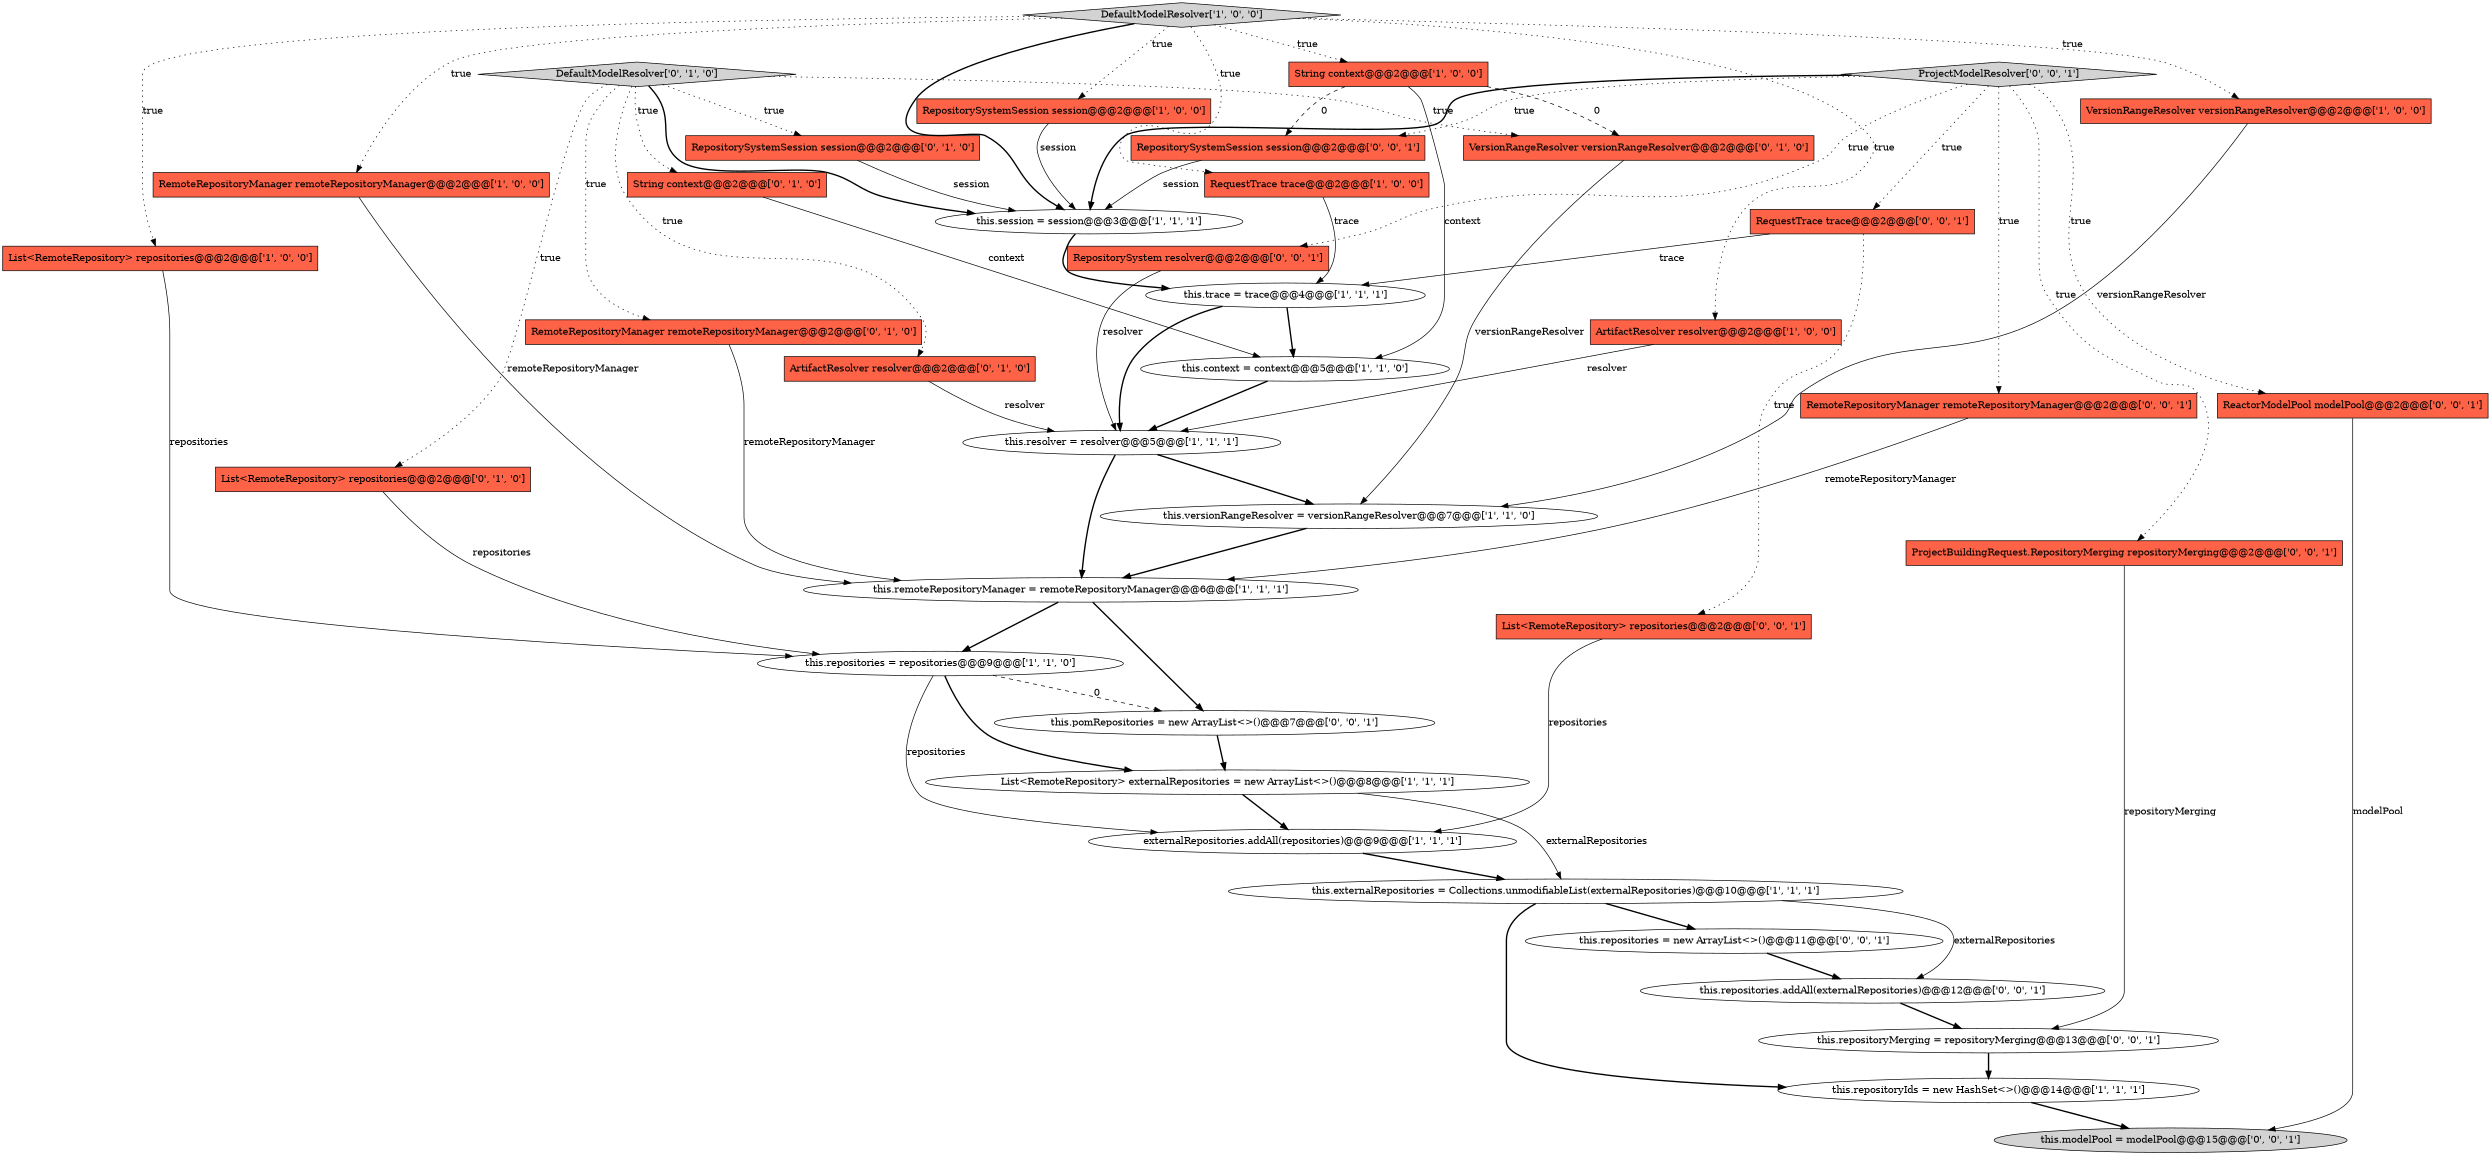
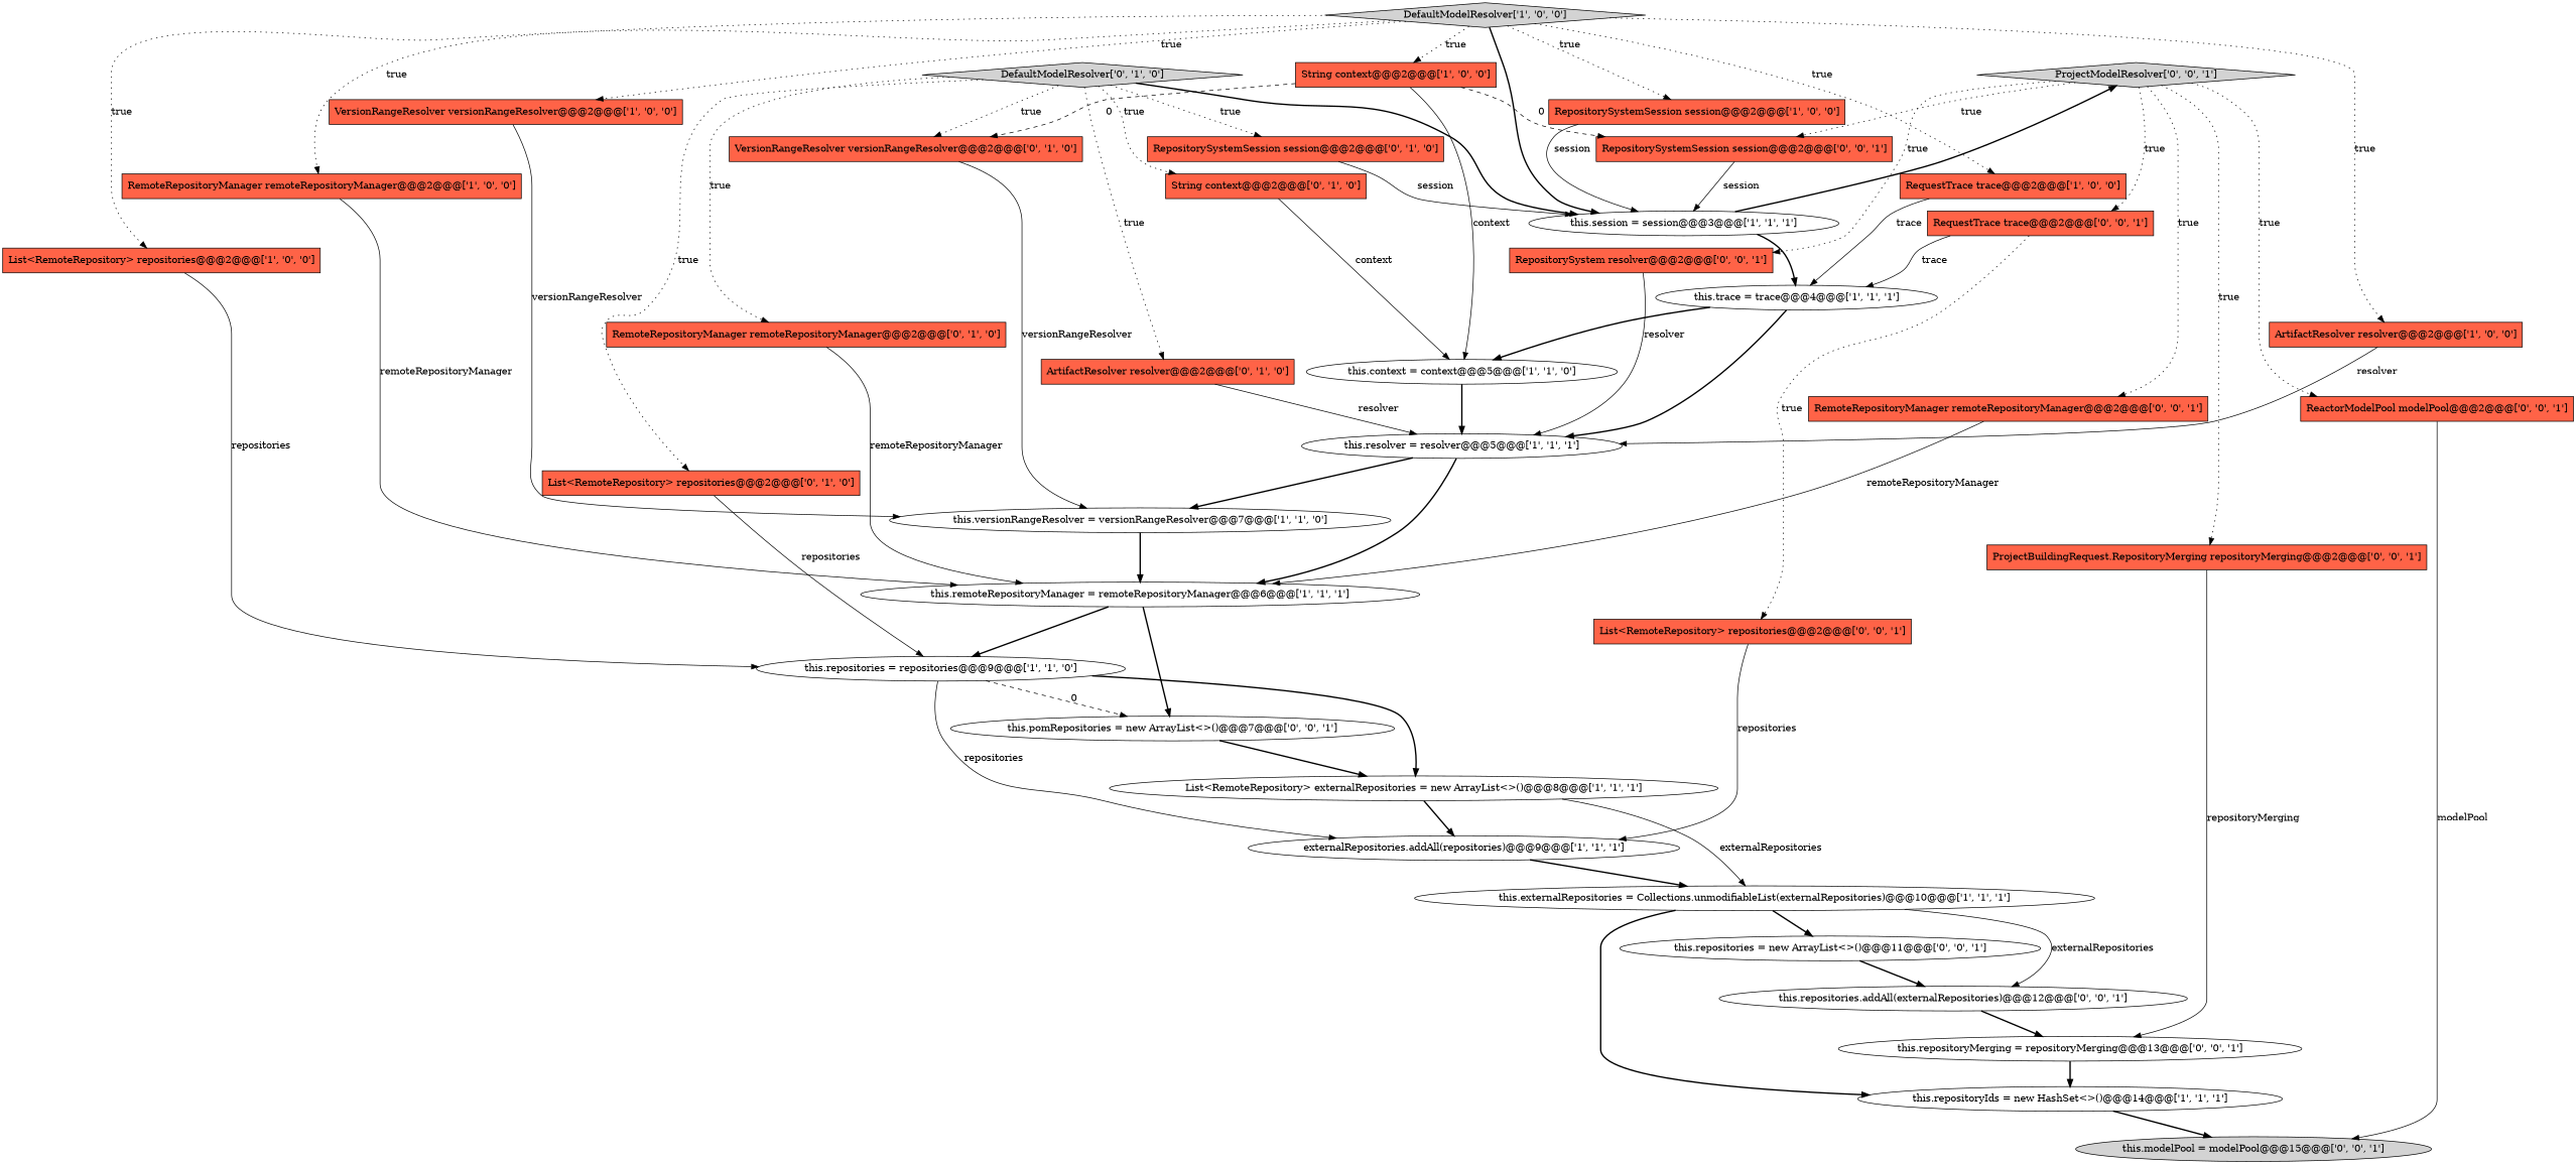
  digraph {
    node [fillcolor=tomato shape=box style=filled]
    edge [style=solid]
    n1 [label="RepositorySystem resolver@@@2@@@['0', '0', '1']"]
    n2 [fillcolor=white label="this.resolver = resolver@@@5@@@['1', '1', '1']" shape=ellipse]
    n3 [fillcolor=white label="this.remoteRepositoryManager = remoteRepositoryManager@@@6@@@['1', '1', '1']" shape=ellipse]
    n4 [fillcolor=white label="this.versionRangeResolver = versionRangeResolver@@@7@@@['1', '1', '0']" shape=ellipse]
    n5 [label="RepositorySystemSession session@@@2@@@['1', '0', '0']"]
    n6 [fillcolor=white label="this.session = session@@@3@@@['1', '1', '1']" shape=ellipse]
    n7 [fillcolor=white label="this.trace = trace@@@4@@@['1', '1', '1']" shape=ellipse]
    n8 [label="RemoteRepositoryManager remoteRepositoryManager@@@2@@@['0', '1', '0']"]
    n9 [fillcolor=white label="this.pomRepositories = new ArrayList<>()@@@7@@@['0', '0', '1']" shape=ellipse]
    n10 [fillcolor=white label="this.repositories = repositories@@@9@@@['1', '1', '0']" shape=ellipse]
    n11 [label="ArtifactResolver resolver@@@2@@@['0', '1', '0']"]
    n12 [fillcolor=white label="this.repositoryIds = new HashSet<>()@@@14@@@['1', '1', '1']" shape=ellipse]
    n13 [fillcolor=lightgray label="this.modelPool = modelPool@@@15@@@['0', '0', '1']" shape=ellipse]
    n14 [label="RemoteRepositoryManager remoteRepositoryManager@@@2@@@['1', '0', '0']"]
    n15 [fillcolor=white label="this.context = context@@@5@@@['1', '1', '0']" shape=ellipse]
    n16 [label="VersionRangeResolver versionRangeResolver@@@2@@@['1', '0', '0']"]
    n17 [label="String context@@@2@@@['1', '0', '0']"]
    n18 [label="RepositorySystemSession session@@@2@@@['0', '0', '1']"]
    n19 [label="VersionRangeResolver versionRangeResolver@@@2@@@['0', '1', '0']"]
    n20 [fillcolor=white label="this.repositoryMerging = repositoryMerging@@@13@@@['0', '0', '1']" shape=ellipse]
    n21 [fillcolor=lightgray label="DefaultModelResolver['0', '1', '0']" shape=diamond]
    n22 [label="String context@@@2@@@['0', '1', '0']"]
    n23 [label="List<RemoteRepository> repositories@@@2@@@['0', '1', '0']"]
    n24 [label="RepositorySystemSession session@@@2@@@['0', '1', '0']"]
    n25 [fillcolor=lightgray label="DefaultModelResolver['1', '0', '0']" shape=diamond]
    n26 [label="List<RemoteRepository> repositories@@@2@@@['1', '0', '0']"]
    n27 [label="ArtifactResolver resolver@@@2@@@['1', '0', '0']"]
    n28 [label="RequestTrace trace@@@2@@@['1', '0', '0']"]
    n29 [fillcolor=white label="List<RemoteRepository> externalRepositories = new ArrayList<>()@@@8@@@['1', '1', '1']" shape=ellipse]
    n30 [fillcolor=white label="this.externalRepositories = Collections.unmodifiableList(externalRepositories)@@@10@@@['1', '1', '1']" shape=ellipse]
    n31 [fillcolor=white label="externalRepositories.addAll(repositories)@@@9@@@['1', '1', '1']" shape=ellipse]
    n32 [fillcolor=white label="this.repositories.addAll(externalRepositories)@@@12@@@['0', '0', '1']" shape=ellipse]
    n33 [fillcolor=white label="this.repositories = new ArrayList<>()@@@11@@@['0', '0', '1']" shape=ellipse]
    n34 [label="ProjectBuildingRequest.RepositoryMerging repositoryMerging@@@2@@@['0', '0', '1']"]
    n35 [label="RemoteRepositoryManager remoteRepositoryManager@@@2@@@['0', '0', '1']"]
    n36 [label="RequestTrace trace@@@2@@@['0', '0', '1']"]
    n37 [label="List<RemoteRepository> repositories@@@2@@@['0', '0', '1']"]
    n38 [label="ReactorModelPool modelPool@@@2@@@['0', '0', '1']"]
    n39 [fillcolor=lightgray label="ProjectModelResolver['0', '0', '1']" shape=diamond]
    n1 -> n2 [label=resolver]
    n2 -> n3 [style=bold]
    n2 -> n4 [style=bold]
    n3 -> n9 [style=bold]
    n3 -> n10 [style=bold]
    n4 -> n3 [style=bold]
    n5 -> n6 [label=session]
    n6 -> n7 [style=bold]
    n7 -> n2 [style=bold]
    n7 -> n15 [style=bold]
    n8 -> n3 [label=remoteRepositoryManager]
    n9 -> n29 [style=bold]
    n10 -> n9 [label=0 style=dashed]
    n10 -> n29 [style=bold]
    n10 -> n31 [label=repositories]
    n11 -> n2 [label=resolver]
    n12 -> n13 [style=bold]
    n14 -> n3 [label=remoteRepositoryManager]
    n15 -> n2 [style=bold]
    n16 -> n4 [label=versionRangeResolver]
    n17 -> n15 [label=context]
    n17 -> n18 [label=0 style=dashed]
    n17 -> n19 [label=0 style=dashed]
    n18 -> n6 [label=session]
    n19 -> n4 [label=versionRangeResolver]
    n20 -> n12 [style=bold]
    n21 -> n6 [style=bold]
    n21 -> n8 [label=true style=dotted]
    n21 -> n11 [label=true style=dotted]
    n21 -> n19 [label=true style=dotted]
    n21 -> n22 [label=true style=dotted]
    n21 -> n23 [label=true style=dotted]
    n21 -> n24 [label=true style=dotted]
    n22 -> n15 [label=context]
    n23 -> n10 [label=repositories]
    n24 -> n6 [label=session]
    n25 -> n5 [label=true style=dotted]
    n25 -> n6 [style=bold]
    n25 -> n14 [label=true style=dotted]
    n25 -> n16 [label=true style=dotted]
    n25 -> n17 [label=true style=dotted]
    n25 -> n26 [label=true style=dotted]
    n25 -> n27 [label=true style=dotted]
    n25 -> n28 [label=true style=dotted]
    n26 -> n10 [label=repositories]
    n27 -> n2 [label=resolver]
    n28 -> n7 [label=trace]
    n29 -> n30 [label=externalRepositories]
    n29 -> n31 [style=bold]
    n30 -> n12 [style=bold]
    n30 -> n32 [label=externalRepositories]
    n30 -> n33 [style=bold]
    n31 -> n30 [style=bold]
    n32 -> n20 [style=bold]
    n33 -> n32 [style=bold]
    n34 -> n20 [label=repositoryMerging]
    n35 -> n3 [label=remoteRepositoryManager]
    n36 -> n7 [label=trace]
    n36 -> n37 [label=true style=dotted]
    n37 -> n31 [label=repositories]
    n38 -> n13 [label=modelPool]
    n39 -> n1 [label=true style=dotted]
-   n39 -> n6 [style=bold]
+   n6 -> n39 [style=bold]
    n39 -> n18 [label=true style=dotted]
    n39 -> n34 [label=true style=dotted]
    n39 -> n35 [label=true style=dotted]
    n39 -> n36 [label=true style=dotted]
    n39 -> n38 [label=true style=dotted]
  }
